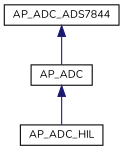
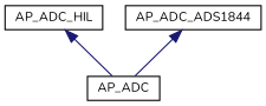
  digraph {
    fontname=Nunito
    rankdir=TB
    node [color=black fillcolor=white fontname=Nunito fontsize=10 shape=record style=filled]
    edge [color=midnightblue dir=back fontname=Nunito fontsize=10 labelfontname=Helvetica labelfontsize=10 style=solid]
    n1 [height=0.2 label=AP_ADC width=0.4]
    n2 [height=0.2 label=AP_ADC_HIL width=0.4]
-   n3 [height=0.2 label=AP_ADC_ADS7844 width=0.4]
-   n1 -> n2
+   n3 [height=0.2 label=AP_ADC_ADS1844 width=0.4]
+   n2 -> n1
    n3 -> n1
  }
